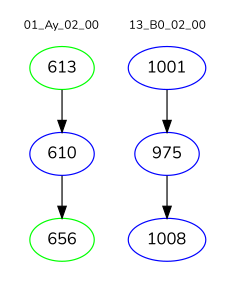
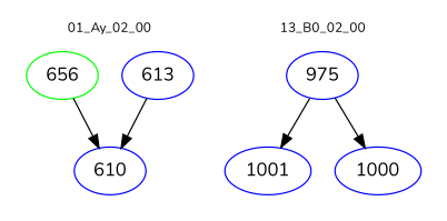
  digraph {
    fontname=Nunito
    node [color=blue fontname=Nunito]
    edge [color=black fontname=Nunito]
-   n1 [color=green label=613]
+   n1 [label=613]
    n2 [label=610]
    n3 [color=green label=656]
    n4 [label=1001]
    n5 [label=975]
-   n6 [label=1008]
+   n6 [label=1000]
    subgraph cluster_1 {
      color=white
      fontsize=10
      label="01_Ay_02_00"
      n1
      n2
      n3
    }
    subgraph cluster_2 {
      color=white
      fontsize=10
      label="13_B0_02_00"
      n4
      n5
      n6
    }
    n1 -> n2
-   n2 -> n3
-   n4 -> n5
+   n3 -> n2
+   n5 -> n4
    n5 -> n6
  }
